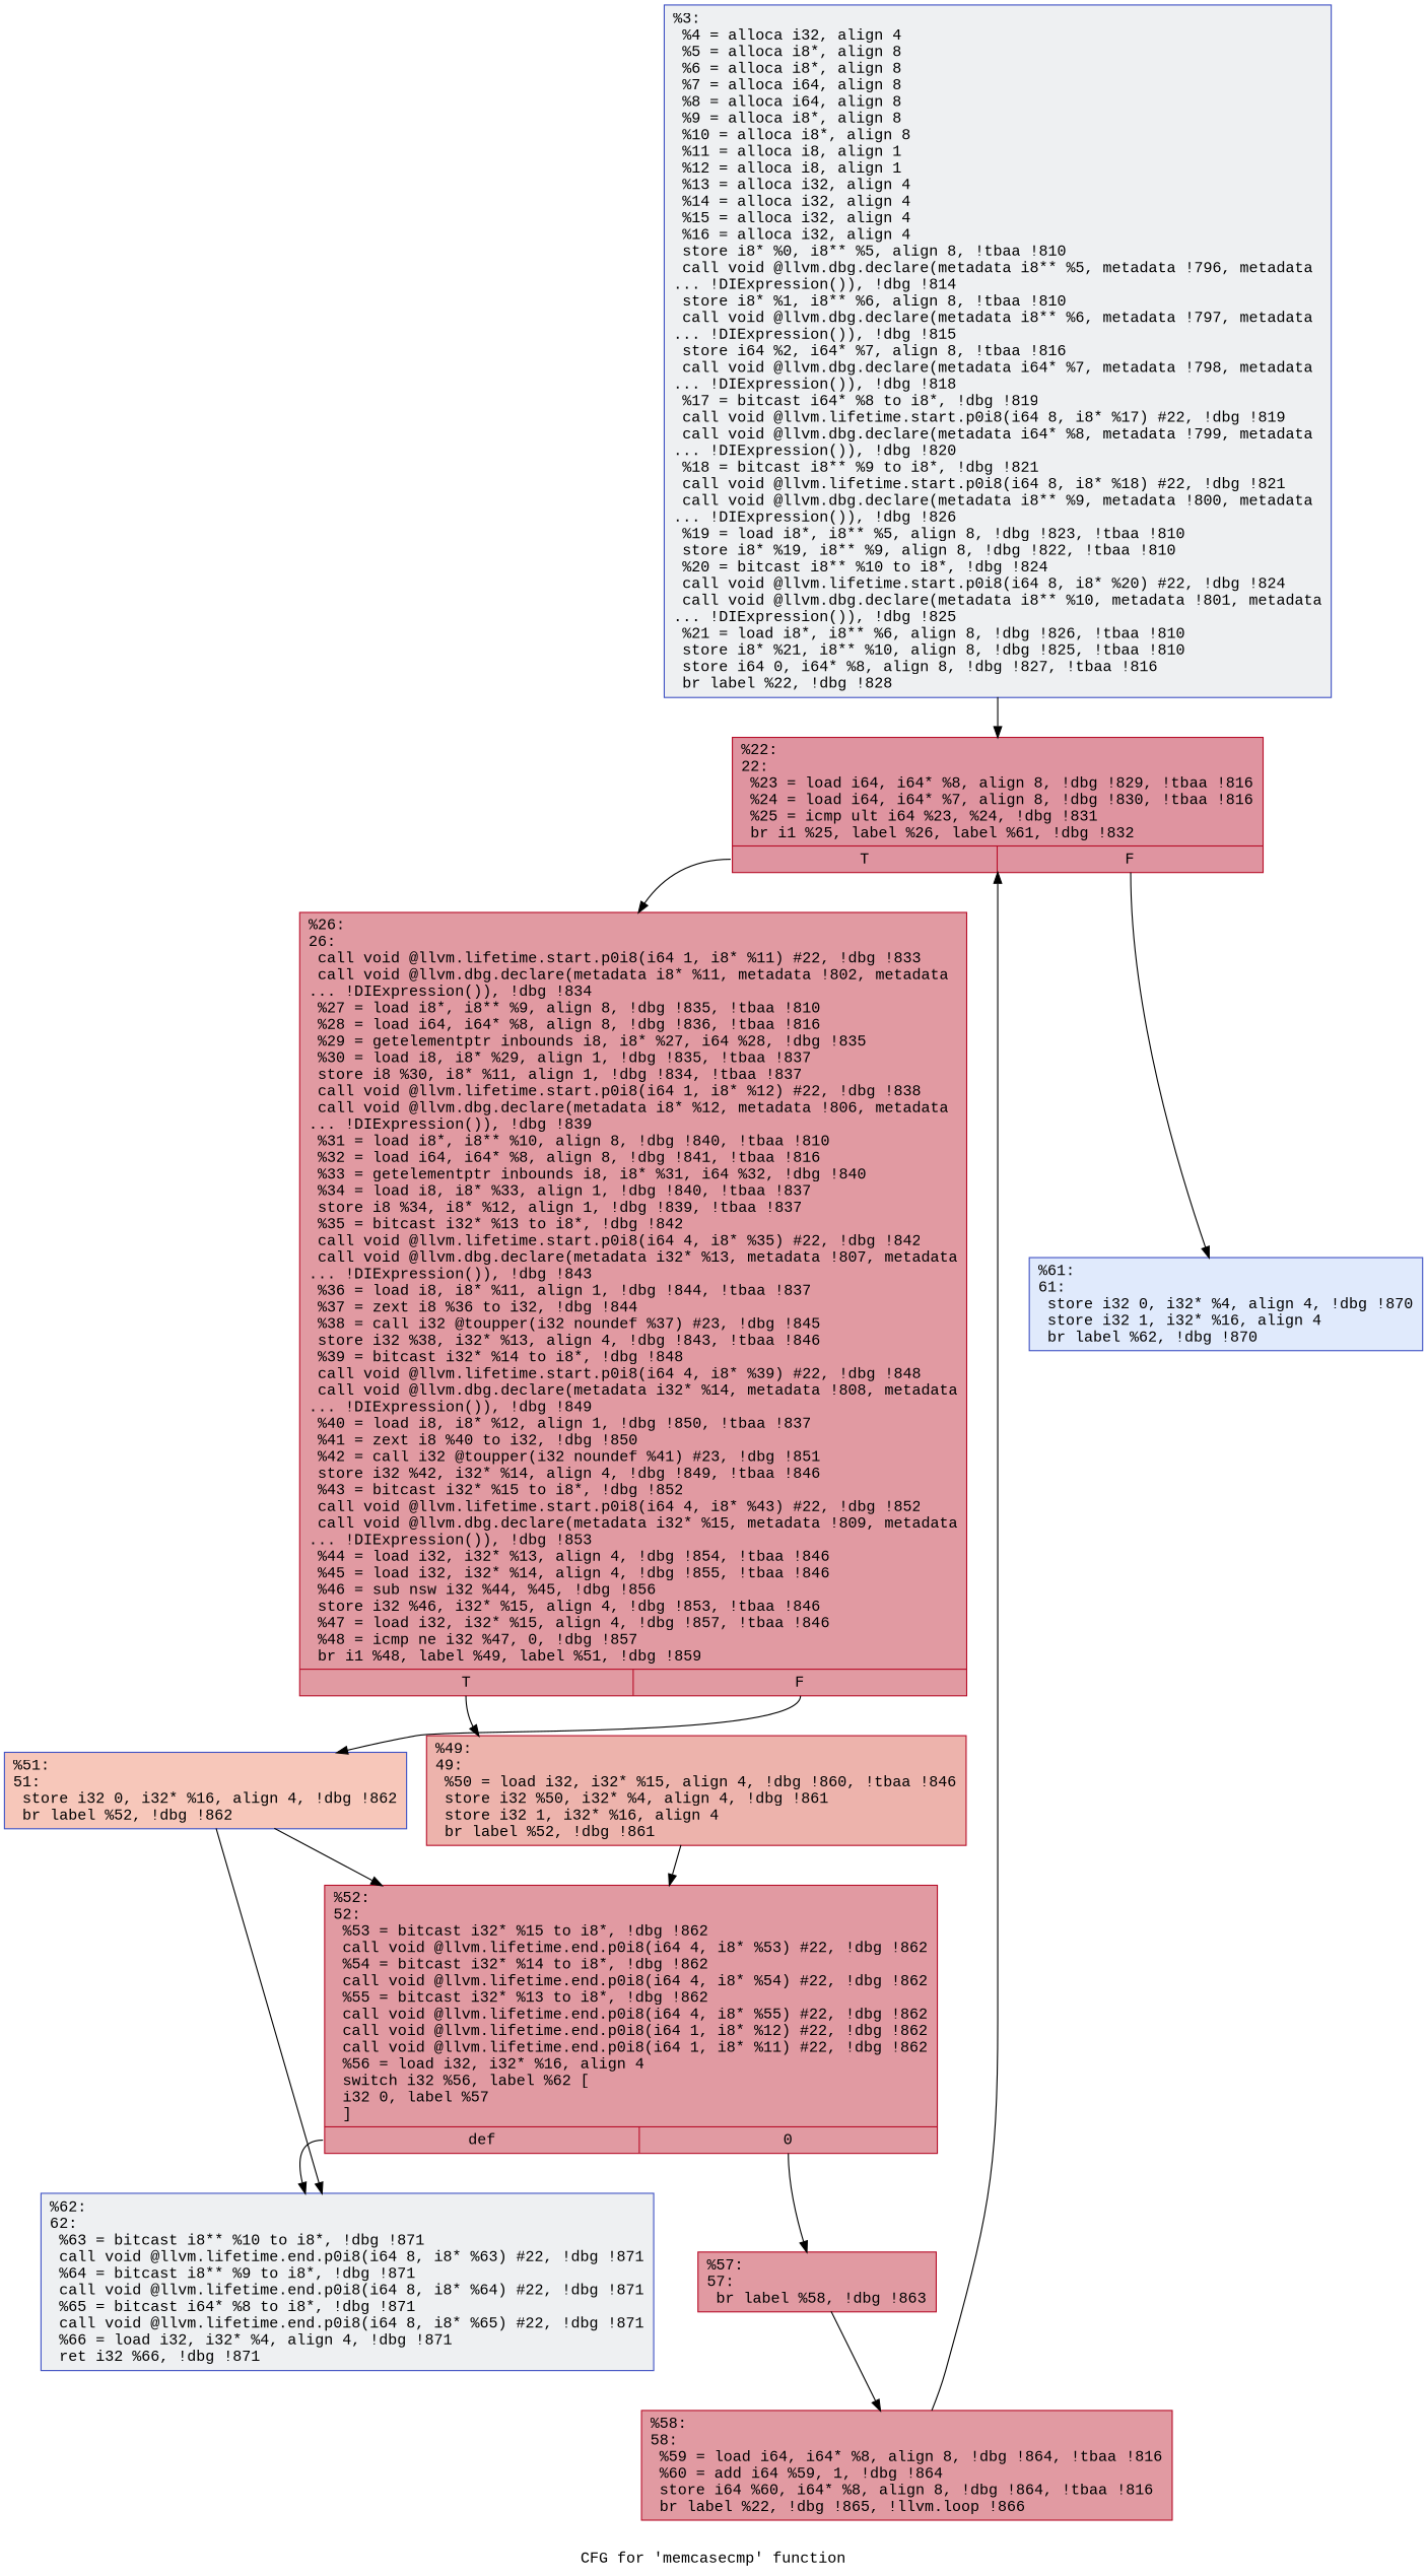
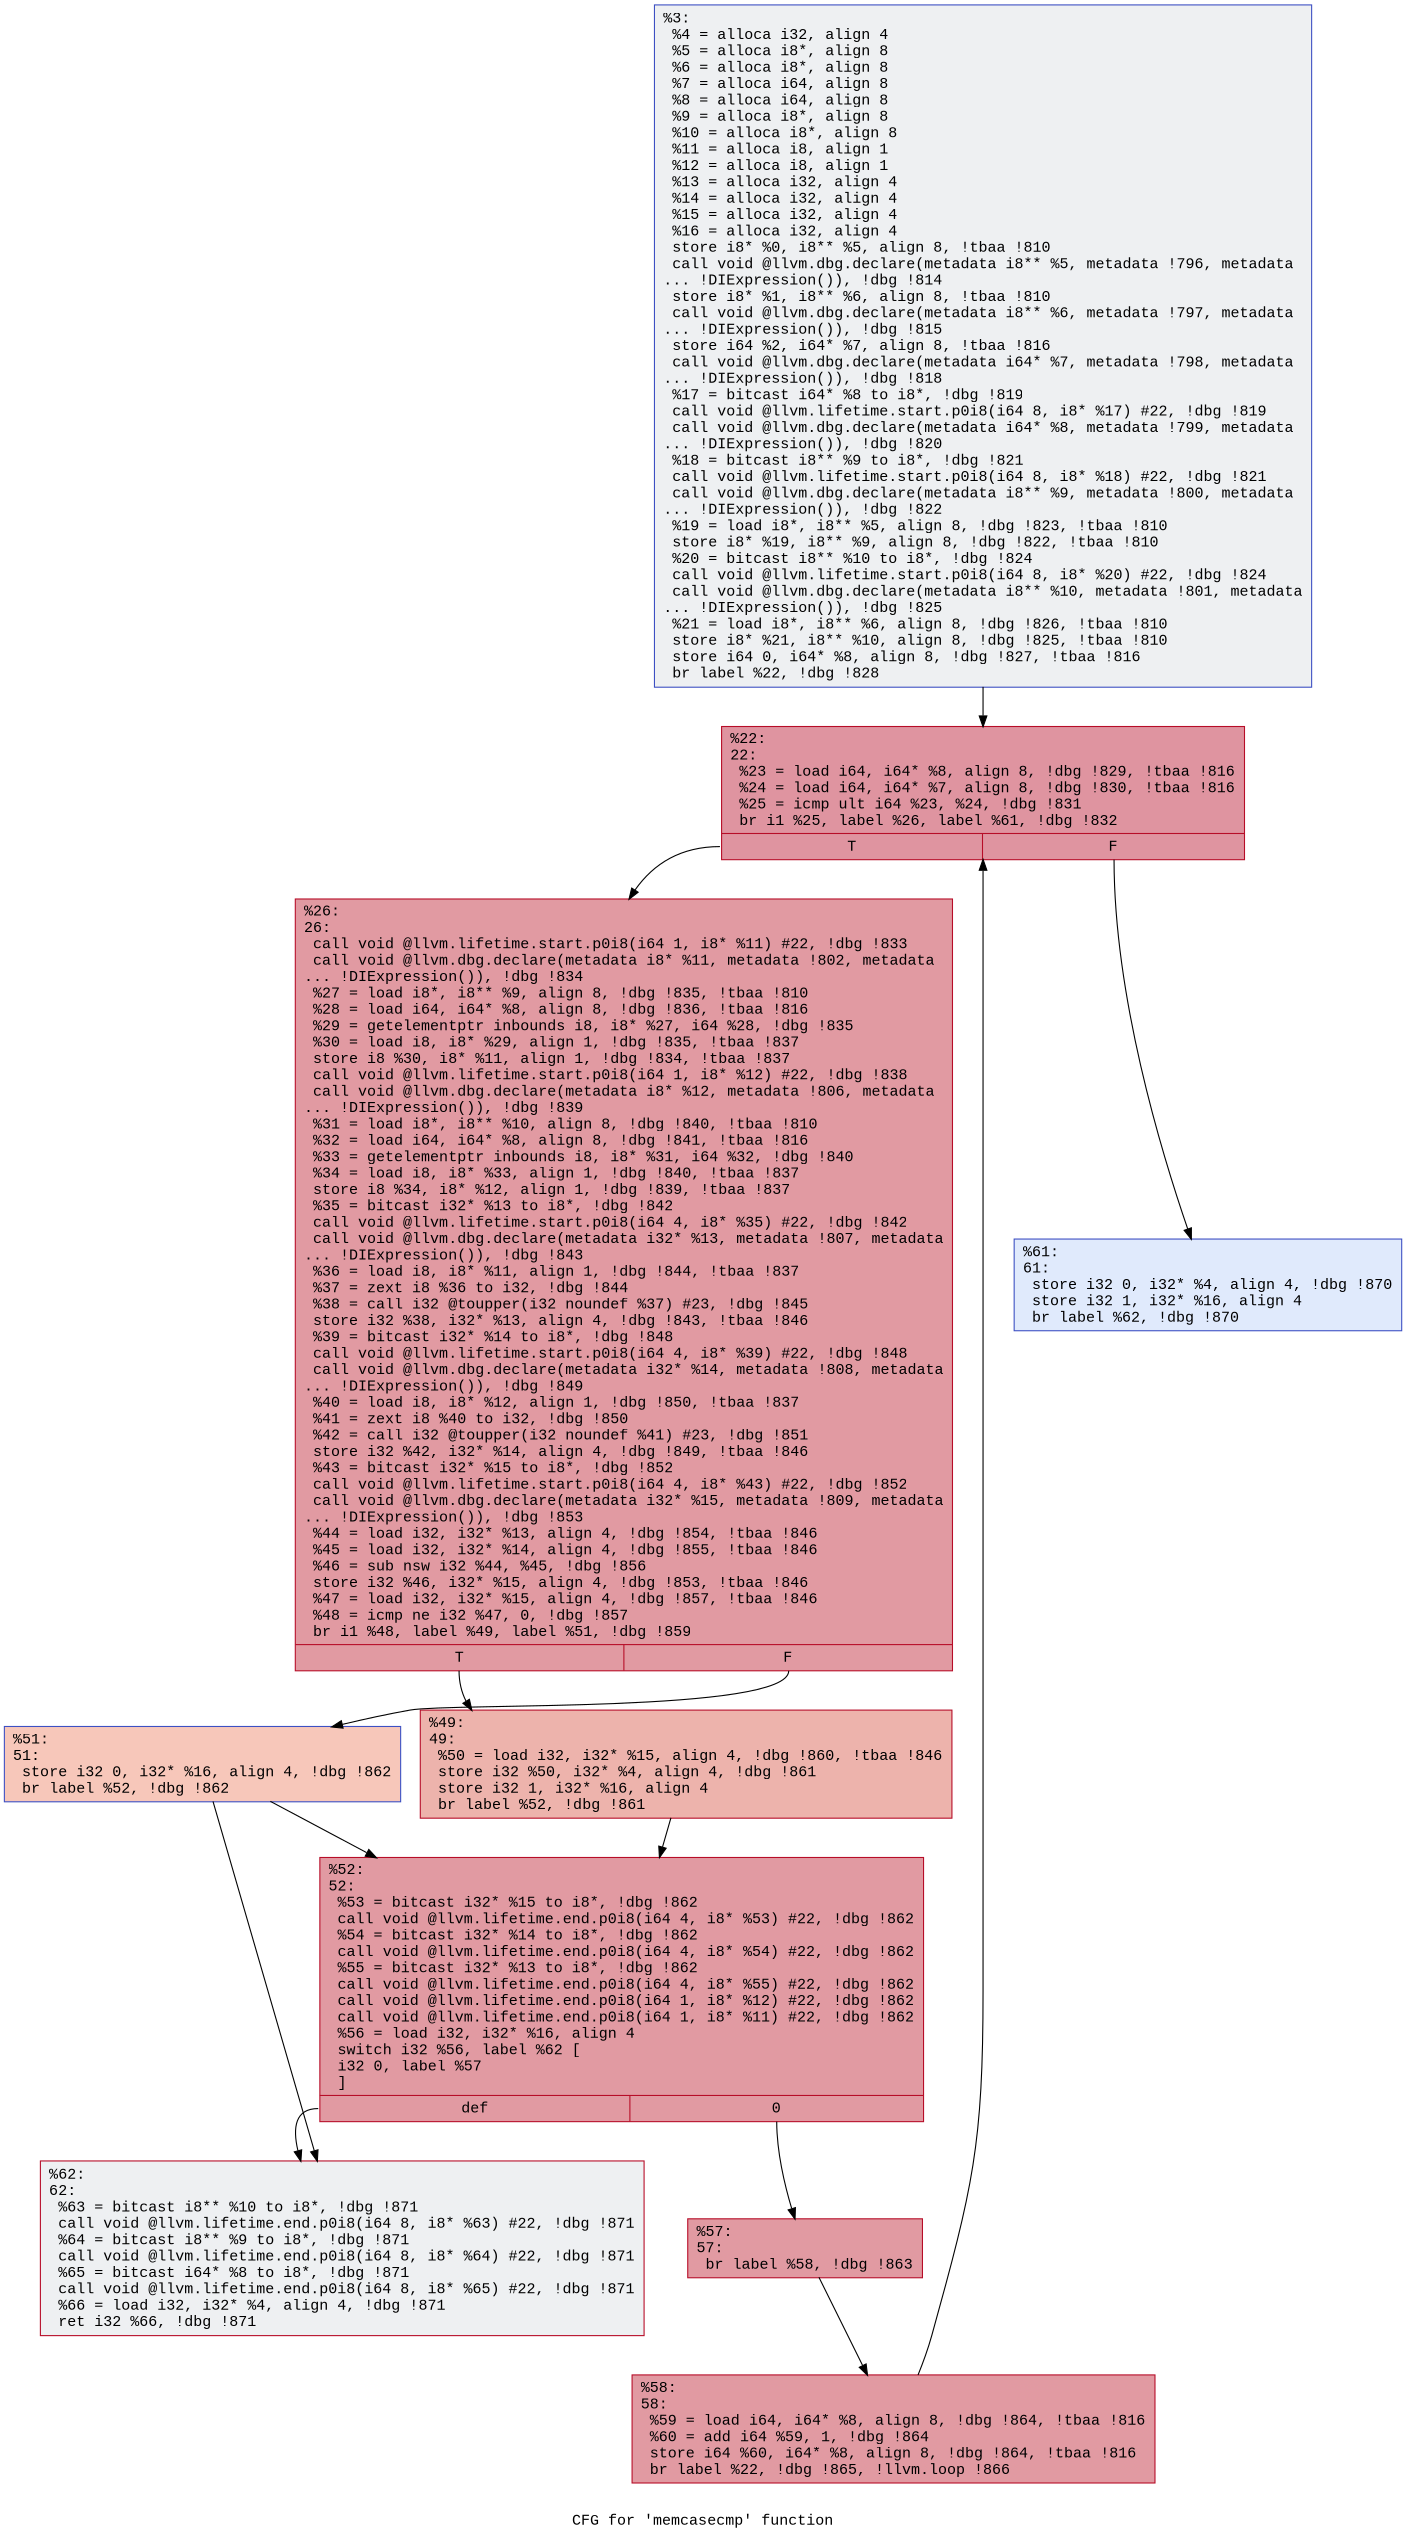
  digraph {
    fontname="Liberation Mono"
    label="CFG for 'memcasecmp' function"
    node [color="#b70d28ff" fillcolor="#bb1b2c70" fontname="Liberation Mono" shape=record style=filled]
    edge [fontname="Liberation Mono"]
-   n1 [color="#3d50c3ff" fillcolor="#d9dce170" label="{%3:\l  %4 = alloca i32, align 4\l  %5 = alloca i8*, align 8\l  %6 = alloca i8*, align 8\l  %7 = alloca i64, align 8\l  %8 = alloca i64, align 8\l  %9 = alloca i8*, align 8\l  %10 = alloca i8*, align 8\l  %11 = alloca i8, align 1\l  %12 = alloca i8, align 1\l  %13 = alloca i32, align 4\l  %14 = alloca i32, align 4\l  %15 = alloca i32, align 4\l  %16 = alloca i32, align 4\l  store i8* %0, i8** %5, align 8, !tbaa !810\l  call void @llvm.dbg.declare(metadata i8** %5, metadata !796, metadata\l... !DIExpression()), !dbg !814\l  store i8* %1, i8** %6, align 8, !tbaa !810\l  call void @llvm.dbg.declare(metadata i8** %6, metadata !797, metadata\l... !DIExpression()), !dbg !815\l  store i64 %2, i64* %7, align 8, !tbaa !816\l  call void @llvm.dbg.declare(metadata i64* %7, metadata !798, metadata\l... !DIExpression()), !dbg !818\l  %17 = bitcast i64* %8 to i8*, !dbg !819\l  call void @llvm.lifetime.start.p0i8(i64 8, i8* %17) #22, !dbg !819\l  call void @llvm.dbg.declare(metadata i64* %8, metadata !799, metadata\l... !DIExpression()), !dbg !820\l  %18 = bitcast i8** %9 to i8*, !dbg !821\l  call void @llvm.lifetime.start.p0i8(i64 8, i8* %18) #22, !dbg !821\l  call void @llvm.dbg.declare(metadata i8** %9, metadata !800, metadata\l... !DIExpression()), !dbg !826\l  %19 = load i8*, i8** %5, align 8, !dbg !823, !tbaa !810\l  store i8* %19, i8** %9, align 8, !dbg !822, !tbaa !810\l  %20 = bitcast i8** %10 to i8*, !dbg !824\l  call void @llvm.lifetime.start.p0i8(i64 8, i8* %20) #22, !dbg !824\l  call void @llvm.dbg.declare(metadata i8** %10, metadata !801, metadata\l... !DIExpression()), !dbg !825\l  %21 = load i8*, i8** %6, align 8, !dbg !826, !tbaa !810\l  store i8* %21, i8** %10, align 8, !dbg !825, !tbaa !810\l  store i64 0, i64* %8, align 8, !dbg !827, !tbaa !816\l  br label %22, !dbg !828\l}"]
+   n1 [color="#3d50c3ff" fillcolor="#d9dce170" label="{%3:\l  %4 = alloca i32, align 4\l  %5 = alloca i8*, align 8\l  %6 = alloca i8*, align 8\l  %7 = alloca i64, align 8\l  %8 = alloca i64, align 8\l  %9 = alloca i8*, align 8\l  %10 = alloca i8*, align 8\l  %11 = alloca i8, align 1\l  %12 = alloca i8, align 1\l  %13 = alloca i32, align 4\l  %14 = alloca i32, align 4\l  %15 = alloca i32, align 4\l  %16 = alloca i32, align 4\l  store i8* %0, i8** %5, align 8, !tbaa !810\l  call void @llvm.dbg.declare(metadata i8** %5, metadata !796, metadata\l... !DIExpression()), !dbg !814\l  store i8* %1, i8** %6, align 8, !tbaa !810\l  call void @llvm.dbg.declare(metadata i8** %6, metadata !797, metadata\l... !DIExpression()), !dbg !815\l  store i64 %2, i64* %7, align 8, !tbaa !816\l  call void @llvm.dbg.declare(metadata i64* %7, metadata !798, metadata\l... !DIExpression()), !dbg !818\l  %17 = bitcast i64* %8 to i8*, !dbg !819\l  call void @llvm.lifetime.start.p0i8(i64 8, i8* %17) #22, !dbg !819\l  call void @llvm.dbg.declare(metadata i64* %8, metadata !799, metadata\l... !DIExpression()), !dbg !820\l  %18 = bitcast i8** %9 to i8*, !dbg !821\l  call void @llvm.lifetime.start.p0i8(i64 8, i8* %18) #22, !dbg !821\l  call void @llvm.dbg.declare(metadata i8** %9, metadata !800, metadata\l... !DIExpression()), !dbg !822\l  %19 = load i8*, i8** %5, align 8, !dbg !823, !tbaa !810\l  store i8* %19, i8** %9, align 8, !dbg !822, !tbaa !810\l  %20 = bitcast i8** %10 to i8*, !dbg !824\l  call void @llvm.lifetime.start.p0i8(i64 8, i8* %20) #22, !dbg !824\l  call void @llvm.dbg.declare(metadata i8** %10, metadata !801, metadata\l... !DIExpression()), !dbg !825\l  %21 = load i8*, i8** %6, align 8, !dbg !826, !tbaa !810\l  store i8* %21, i8** %10, align 8, !dbg !825, !tbaa !810\l  store i64 0, i64* %8, align 8, !dbg !827, !tbaa !816\l  br label %22, !dbg !828\l}"]
    n2 [fillcolor="#b70d2870" label="{%22:\l22:                                               \l  %23 = load i64, i64* %8, align 8, !dbg !829, !tbaa !816\l  %24 = load i64, i64* %7, align 8, !dbg !830, !tbaa !816\l  %25 = icmp ult i64 %23, %24, !dbg !831\l  br i1 %25, label %26, label %61, !dbg !832\l|{<s0>T|<s1>F}}"]
    n3 [label="{%26:\l26:                                               \l  call void @llvm.lifetime.start.p0i8(i64 1, i8* %11) #22, !dbg !833\l  call void @llvm.dbg.declare(metadata i8* %11, metadata !802, metadata\l... !DIExpression()), !dbg !834\l  %27 = load i8*, i8** %9, align 8, !dbg !835, !tbaa !810\l  %28 = load i64, i64* %8, align 8, !dbg !836, !tbaa !816\l  %29 = getelementptr inbounds i8, i8* %27, i64 %28, !dbg !835\l  %30 = load i8, i8* %29, align 1, !dbg !835, !tbaa !837\l  store i8 %30, i8* %11, align 1, !dbg !834, !tbaa !837\l  call void @llvm.lifetime.start.p0i8(i64 1, i8* %12) #22, !dbg !838\l  call void @llvm.dbg.declare(metadata i8* %12, metadata !806, metadata\l... !DIExpression()), !dbg !839\l  %31 = load i8*, i8** %10, align 8, !dbg !840, !tbaa !810\l  %32 = load i64, i64* %8, align 8, !dbg !841, !tbaa !816\l  %33 = getelementptr inbounds i8, i8* %31, i64 %32, !dbg !840\l  %34 = load i8, i8* %33, align 1, !dbg !840, !tbaa !837\l  store i8 %34, i8* %12, align 1, !dbg !839, !tbaa !837\l  %35 = bitcast i32* %13 to i8*, !dbg !842\l  call void @llvm.lifetime.start.p0i8(i64 4, i8* %35) #22, !dbg !842\l  call void @llvm.dbg.declare(metadata i32* %13, metadata !807, metadata\l... !DIExpression()), !dbg !843\l  %36 = load i8, i8* %11, align 1, !dbg !844, !tbaa !837\l  %37 = zext i8 %36 to i32, !dbg !844\l  %38 = call i32 @toupper(i32 noundef %37) #23, !dbg !845\l  store i32 %38, i32* %13, align 4, !dbg !843, !tbaa !846\l  %39 = bitcast i32* %14 to i8*, !dbg !848\l  call void @llvm.lifetime.start.p0i8(i64 4, i8* %39) #22, !dbg !848\l  call void @llvm.dbg.declare(metadata i32* %14, metadata !808, metadata\l... !DIExpression()), !dbg !849\l  %40 = load i8, i8* %12, align 1, !dbg !850, !tbaa !837\l  %41 = zext i8 %40 to i32, !dbg !850\l  %42 = call i32 @toupper(i32 noundef %41) #23, !dbg !851\l  store i32 %42, i32* %14, align 4, !dbg !849, !tbaa !846\l  %43 = bitcast i32* %15 to i8*, !dbg !852\l  call void @llvm.lifetime.start.p0i8(i64 4, i8* %43) #22, !dbg !852\l  call void @llvm.dbg.declare(metadata i32* %15, metadata !809, metadata\l... !DIExpression()), !dbg !853\l  %44 = load i32, i32* %13, align 4, !dbg !854, !tbaa !846\l  %45 = load i32, i32* %14, align 4, !dbg !855, !tbaa !846\l  %46 = sub nsw i32 %44, %45, !dbg !856\l  store i32 %46, i32* %15, align 4, !dbg !853, !tbaa !846\l  %47 = load i32, i32* %15, align 4, !dbg !857, !tbaa !846\l  %48 = icmp ne i32 %47, 0, !dbg !857\l  br i1 %48, label %49, label %51, !dbg !859\l|{<s0>T|<s1>F}}"]
    n4 [color="#3d50c3ff" fillcolor="#b9d0f970" label="{%61:\l61:                                               \l  store i32 0, i32* %4, align 4, !dbg !870\l  store i32 1, i32* %16, align 4\l  br label %62, !dbg !870\l}"]
    n5 [fillcolor="#d6524470" label="{%49:\l49:                                               \l  %50 = load i32, i32* %15, align 4, !dbg !860, !tbaa !846\l  store i32 %50, i32* %4, align 4, !dbg !861\l  store i32 1, i32* %16, align 4\l  br label %52, !dbg !861\l}"]
    n6 [color="#3d50c3ff" fillcolor="#ec7f6370" label="{%51:\l51:                                               \l  store i32 0, i32* %16, align 4, !dbg !862\l  br label %52, !dbg !862\l}"]
    n7 [label="{%52:\l52:                                               \l  %53 = bitcast i32* %15 to i8*, !dbg !862\l  call void @llvm.lifetime.end.p0i8(i64 4, i8* %53) #22, !dbg !862\l  %54 = bitcast i32* %14 to i8*, !dbg !862\l  call void @llvm.lifetime.end.p0i8(i64 4, i8* %54) #22, !dbg !862\l  %55 = bitcast i32* %13 to i8*, !dbg !862\l  call void @llvm.lifetime.end.p0i8(i64 4, i8* %55) #22, !dbg !862\l  call void @llvm.lifetime.end.p0i8(i64 1, i8* %12) #22, !dbg !862\l  call void @llvm.lifetime.end.p0i8(i64 1, i8* %11) #22, !dbg !862\l  %56 = load i32, i32* %16, align 4\l  switch i32 %56, label %62 [\l    i32 0, label %57\l  ]\l|{<s0>def|<s1>0}}"]
-   n8 [color="#3d50c3ff" fillcolor="#d9dce170" label="{%62:\l62:                                               \l  %63 = bitcast i8** %10 to i8*, !dbg !871\l  call void @llvm.lifetime.end.p0i8(i64 8, i8* %63) #22, !dbg !871\l  %64 = bitcast i8** %9 to i8*, !dbg !871\l  call void @llvm.lifetime.end.p0i8(i64 8, i8* %64) #22, !dbg !871\l  %65 = bitcast i64* %8 to i8*, !dbg !871\l  call void @llvm.lifetime.end.p0i8(i64 8, i8* %65) #22, !dbg !871\l  %66 = load i32, i32* %4, align 4, !dbg !871\l  ret i32 %66, !dbg !871\l}"]
+   n8 [fillcolor="#d9dce170" label="{%62:\l62:                                               \l  %63 = bitcast i8** %10 to i8*, !dbg !871\l  call void @llvm.lifetime.end.p0i8(i64 8, i8* %63) #22, !dbg !871\l  %64 = bitcast i8** %9 to i8*, !dbg !871\l  call void @llvm.lifetime.end.p0i8(i64 8, i8* %64) #22, !dbg !871\l  %65 = bitcast i64* %8 to i8*, !dbg !871\l  call void @llvm.lifetime.end.p0i8(i64 8, i8* %65) #22, !dbg !871\l  %66 = load i32, i32* %4, align 4, !dbg !871\l  ret i32 %66, !dbg !871\l}"]
    n9 [label="{%57:\l57:                                               \l  br label %58, !dbg !863\l}"]
    n10 [label="{%58:\l58:                                               \l  %59 = load i64, i64* %8, align 8, !dbg !864, !tbaa !816\l  %60 = add i64 %59, 1, !dbg !864\l  store i64 %60, i64* %8, align 8, !dbg !864, !tbaa !816\l  br label %22, !dbg !865, !llvm.loop !866\l}"]
    n1 -> n2
    n2 -> n3 [tailport=s0]
    n2 -> n4 [tailport=s1]
    n3 -> n5 [tailport=s0]
    n3 -> n6 [tailport=s1]
    n5 -> n7
    n6 -> n7
    n6 -> n8
    n7 -> n8 [tailport=s0]
    n7 -> n9 [tailport=s1]
    n9 -> n10
    n10 -> n2
  }
